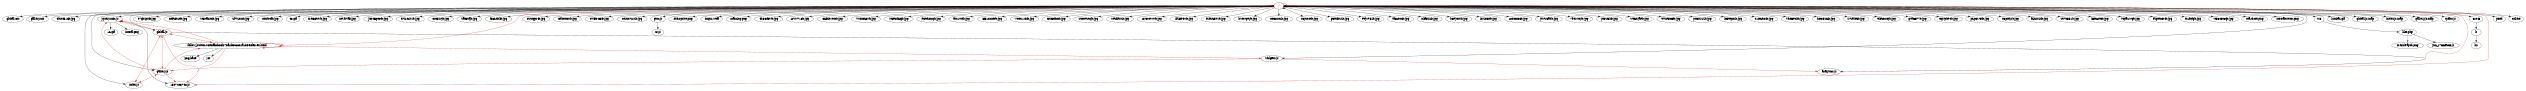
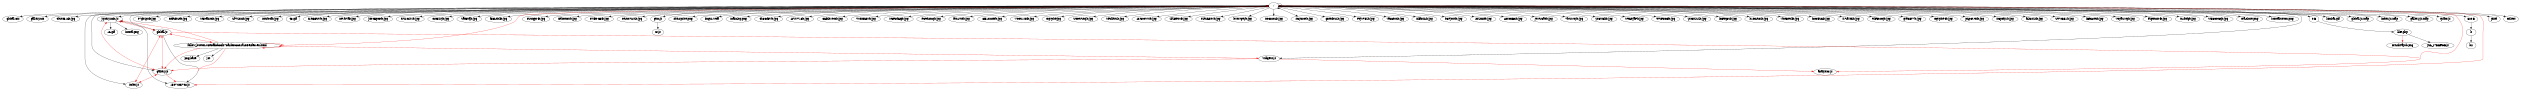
  strict digraph {
    concentrate=true
    "/"
    "global.css"
    "gallery.css"
    "4bUX516b.jpg"
    "jquery.min.js"
    "global.js"
    "index.js"
    "gallery.js"
    "b7gbzpKb.jpg"
    "QdRchSeb.jpg"
    "wBNaLtCb.jpg"
    "Sf7tzsmb.jpg"
    "i0KYb4fb.jpg"
    "48.gif"
    "LVnBFUvb.jpg"
    "neVk7fib.jpg"
    "jDMHpcNb.jpg"
    "IYSrGZWb.jpg"
    "CsGizYJb.jpg"
    "YatBYfjb.jpg"
    "fE6Ld0kb.jpg"
    "gtm.js"
    "sUcIgpMb.jpg"
    "xPkNxcUb.jpg"
    "ovXbM6Xb.jpg"
    "NUmVSsSb.jpg"
    "0 B"
    "site-sprite.png"
    "imgur.woff"
    "main-bg.png"
    "4h8GdFVb.jpg"
    "A7sV718b.jpg"
    "GHhkWN2b.jpg"
    "7MxKIHwb.jpg"
    "W6RsdHgb.jpg"
    "P39d2mqb.jpg"
    "fYn1vIeb.jpg"
    "8E12mKTb.jpg"
    "V0Ou1uKb.jpg"
-   "GUBcfnCb.jpg"
+   "GUBcfnCb.jpg" [label="OgvpbP.jpg"]
    "UONYYmjb.jpg"
    "wRdlRtSb.jpg"
    "AV8ooWwb.jpg"
    "ZfZFPIMb.jpg"
    "bzRYHXWb.jpg"
    "bwnVgeyb.jpg"
    "xOGI20Lb.jpg"
    "sGyI2Otb.jpg"
    "g3TKbSSb.jpg"
    "TTjwv5zb.jpg"
    "vf36e0nb.jpg"
    "nkfiKzLb.jpg"
    n53 [label="b3Pj0xYb.jpg"]
    "l2IZKLTb.jpg"
    "A0XCIB3b.jpg"
    "JtwU8a9b.jpg"
    "7f4Swoyb.jpg"
    "ys3YI3kb.jpg"
    "w9HYjaPb.jpg"
    "TvuRKCFb.jpg"
    "ysQxZSZb.jpg"
    "kcFTg8ub.jpg"
    "b1DLRcub.jpg"
    "VheBT0kb.jpg"
    "hcCXiUAb.jpg"
    "zVYfzT5b.jpg"
    "9kRD2OJb.jpg"
    "gvfGE77b.jpg"
    "OgvpbP4b.jpg"
    "pLpGV4xb.jpg"
    "xGpIdyrb.jpg"
    "fLhssZxb.jpg"
    "Ut7oB51b.jpg"
    "iBPA2Tcb.jpg"
    "vOJaSWgb.jpg"
    "PkpTmIMb.jpg"
    "tn1fofgb.jpg"
    "wE8CN8qb.jpg"
    "cta-close.png"
    "iosctabutton.png"
    "1507425748.js"
    "widgets.js"
    "lumbar.gif"
    "global.js.map"
    "index.js.map"
    "gallery.js.map"
    "quant.js"
    "620 B"
    "follow_button.08e6af8d36f276a2b5c6602a155e2fe3.en.html"
    "analytics.js"
    pixel
    collect
    "16.gif"
    "ioscta.png"
    "cs.js"
    "like.php"
    b
    jot
    "png;base"
    "yLL_r7BHRCE.js"
    "LVx-xkvaJ0b.png"
    b2
    "/" -> "/"
    "/" -> "global.css"
    "/" -> "gallery.css"
    "/" -> "4bUX516b.jpg"
    "/" -> "jquery.min.js"
    "/" -> "global.js"
    "/" -> "index.js"
    "/" -> "gallery.js"
    "/" -> "b7gbzpKb.jpg"
    "/" -> "QdRchSeb.jpg"
    "/" -> "wBNaLtCb.jpg"
    "/" -> "Sf7tzsmb.jpg"
    "/" -> "i0KYb4fb.jpg"
    "/" -> "48.gif"
    "/" -> "LVnBFUvb.jpg"
    "/" -> "neVk7fib.jpg"
    "/" -> "jDMHpcNb.jpg"
    "/" -> "IYSrGZWb.jpg"
    "/" -> "CsGizYJb.jpg"
    "/" -> "YatBYfjb.jpg"
    "/" -> "fE6Ld0kb.jpg"
    "/" -> "gtm.js"
    "/" -> "sUcIgpMb.jpg"
    "/" -> "xPkNxcUb.jpg"
    "/" -> "ovXbM6Xb.jpg"
    "/" -> "NUmVSsSb.jpg"
    "/" -> "0 B"
    "/" -> "site-sprite.png"
    "/" -> "imgur.woff"
    "/" -> "main-bg.png"
    "/" -> "4h8GdFVb.jpg"
    "/" -> "A7sV718b.jpg"
    "/" -> "GHhkWN2b.jpg"
    "/" -> "7MxKIHwb.jpg"
    "/" -> "W6RsdHgb.jpg"
    "/" -> "P39d2mqb.jpg"
    "/" -> "fYn1vIeb.jpg"
    "/" -> "8E12mKTb.jpg"
    "/" -> "V0Ou1uKb.jpg"
    "/" -> "GUBcfnCb.jpg"
    "/" -> "UONYYmjb.jpg"
    "/" -> "wRdlRtSb.jpg"
    "/" -> "AV8ooWwb.jpg"
    "/" -> "ZfZFPIMb.jpg"
    "/" -> "bzRYHXWb.jpg"
    "/" -> "bwnVgeyb.jpg"
    "/" -> "xOGI20Lb.jpg"
    "/" -> "sGyI2Otb.jpg"
    "/" -> "g3TKbSSb.jpg"
    "/" -> "TTjwv5zb.jpg"
    "/" -> "vf36e0nb.jpg"
    "/" -> "nkfiKzLb.jpg"
    "/" -> n53
    "/" -> "l2IZKLTb.jpg"
    "/" -> "A0XCIB3b.jpg"
    "/" -> "JtwU8a9b.jpg"
    "/" -> "7f4Swoyb.jpg"
    "/" -> "ys3YI3kb.jpg"
    "/" -> "w9HYjaPb.jpg"
    "/" -> "TvuRKCFb.jpg"
    "/" -> "ysQxZSZb.jpg"
    "/" -> "kcFTg8ub.jpg"
    "/" -> "b1DLRcub.jpg"
    "/" -> "VheBT0kb.jpg"
    "/" -> "hcCXiUAb.jpg"
    "/" -> "zVYfzT5b.jpg"
    "/" -> "9kRD2OJb.jpg"
    "/" -> "gvfGE77b.jpg"
    "/" -> "OgvpbP4b.jpg"
    "/" -> "pLpGV4xb.jpg"
    "/" -> "xGpIdyrb.jpg"
    "/" -> "fLhssZxb.jpg"
    "/" -> "Ut7oB51b.jpg"
    "/" -> "iBPA2Tcb.jpg"
    "/" -> "vOJaSWgb.jpg"
    "/" -> "PkpTmIMb.jpg"
    "/" -> "tn1fofgb.jpg"
    "/" -> "wE8CN8qb.jpg"
    "/" -> "cta-close.png"
    "/" -> "iosctabutton.png"
    "/" -> "1507425748.js" [color=red]
    "/" -> "widgets.js"
    "/" -> "lumbar.gif"
    "/" -> "global.js.map"
    "/" -> "index.js.map"
    "/" -> "gallery.js.map"
    "/" -> "quant.js"
    "/" -> "620 B"
    "/" -> "follow_button.08e6af8d36f276a2b5c6602a155e2fe3.en.html" [color=red]
    "/" -> "analytics.js" [color=red]
    "/" -> pixel
    "/" -> collect
    "jquery.min.js" -> "/" [color=red]
    "jquery.min.js" -> "global.js" [color=red]
    "jquery.min.js" -> "gallery.js" [color=red]
    "jquery.min.js" -> "1507425748.js"
    "jquery.min.js" -> "16.gif"
    "jquery.min.js" -> "ioscta.png"
    "global.js" -> "/" [color=red]
    "global.js" -> "jquery.min.js" [color=red]
    "global.js" -> "index.js" [color=red]
    "global.js" -> "gallery.js" [color=red]
-   "global.js" -> "1507425748.js" [color=red]
+   "global.js" -> "1507425748.js" [color=black]
    "global.js" -> "follow_button.08e6af8d36f276a2b5c6602a155e2fe3.en.html" [color=red]
-   "global.js" -> "analytics.js"
+   "global.js" -> "analytics.js" [color=red]
    "index.js" -> "/" [color=red]
    "index.js" -> "global.js" [color=red]
    "index.js" -> "gallery.js" [color=red]
    "gallery.js" -> "/" [color=red]
    "gallery.js" -> "jquery.min.js" [color=red]
    "gallery.js" -> "global.js" [color=red]
    "gallery.js" -> "index.js" [color=red]
    "gallery.js" -> "1507425748.js" [color=red]
    "gtm.js" -> "/" [color=red]
    "gtm.js" -> "cs.js"
    "0 B" -> "like.php"
    "1507425748.js" -> "/" [color=red]
    "1507425748.js" -> "jquery.min.js" [color=red]
    "widgets.js" -> "/" [color=red]
    "widgets.js" -> "gallery.js" [color=red]
    "widgets.js" -> "follow_button.08e6af8d36f276a2b5c6602a155e2fe3.en.html"
    "widgets.js" -> "analytics.js" [color=red]
    "620 B" -> b
    "follow_button.08e6af8d36f276a2b5c6602a155e2fe3.en.html" -> "/" [color=red]
    "follow_button.08e6af8d36f276a2b5c6602a155e2fe3.en.html" -> "jquery.min.js" [color=red]
    "follow_button.08e6af8d36f276a2b5c6602a155e2fe3.en.html" -> "global.js" [color=red]
-   "gallery.js" -> "follow_button.08e6af8d36f276a2b5c6602a155e2fe3.en.html" [color=red]
+   "follow_button.08e6af8d36f276a2b5c6602a155e2fe3.en.html" -> "gallery.js" [color=red]
    "follow_button.08e6af8d36f276a2b5c6602a155e2fe3.en.html" -> "1507425748.js" [color=red]
    "follow_button.08e6af8d36f276a2b5c6602a155e2fe3.en.html" -> "widgets.js" [color=red]
    "follow_button.08e6af8d36f276a2b5c6602a155e2fe3.en.html" -> "follow_button.08e6af8d36f276a2b5c6602a155e2fe3.en.html" [color=red]
    "follow_button.08e6af8d36f276a2b5c6602a155e2fe3.en.html" -> jot
    "follow_button.08e6af8d36f276a2b5c6602a155e2fe3.en.html" -> "png;base"
    "like.php" -> "yLL_r7BHRCE.js"
    "like.php" -> "LVx-xkvaJ0b.png" [color=red]
    b -> b2
  }
